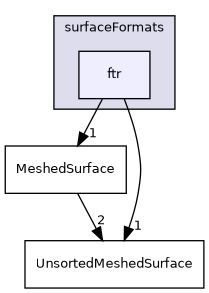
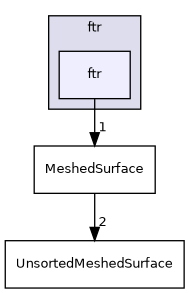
  digraph {
    compound=true
    node [fontname=Helvetica fontsize=10 shape=box]
    edge [headlabel=1 labeldistance=1.5 labelfontname=Helvetica labelfontsize=10]
    n1 [fillcolor="#eeeeff" label=ftr pencolor=black style=filled]
    n2 [label=MeshedSurface]
    n3 [label=UnsortedMeshedSurface]
    subgraph cluster_1 {
      bgcolor="#ddddee"
      fontname=Helvetica
      fontsize=10
-     label=surfaceFormats
+     label=ftr
      pencolor=black
      n1
    }
    n1 -> n2
-   n1 -> n3
    n2 -> n3 [headlabel=2]
  }
